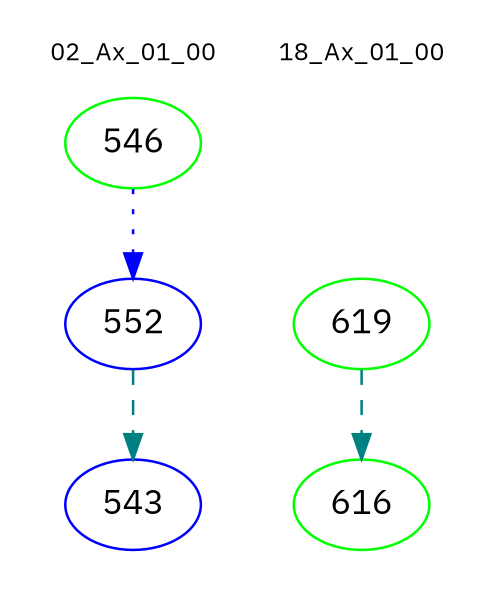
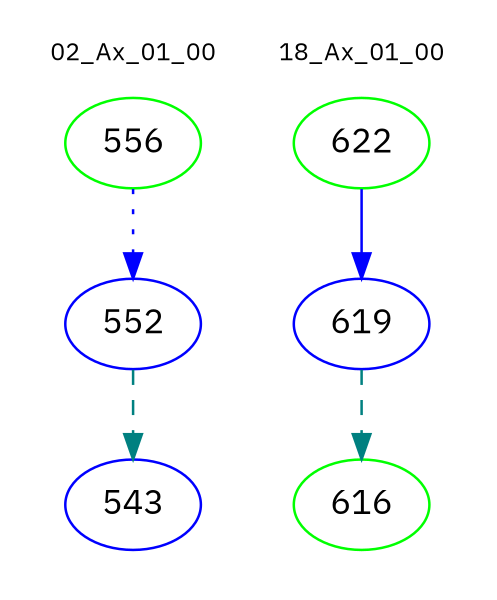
  digraph {
    fontname="IBM Plex Sans"
    node [color=green fontname="IBM Plex Sans"]
    edge [color=blue fontname="IBM Plex Sans" style=dashed]
-   n1 [label=546]
+   n1 [label=556]
    n2 [color=blue label=552]
    n3 [color=blue label=543]
-   n5 [label=619]
+   n4 [label=622]
+   n5 [color=blue label=619]
    n6 [label=616]
    subgraph cluster_1 {
      color=white
      fontsize=10
      label="02_Ax_01_00"
      n1
      n2
      n3
    }
    subgraph cluster_2 {
      color=white
      fontsize=10
      label="18_Ax_01_00"
+     n4
      n5
      n6
    }
    n1 -> n2 [style=dotted]
    n2 -> n3 [color=teal]
+   n4 -> n5 [style=solid]
    n5 -> n6 [color=teal]
  }
